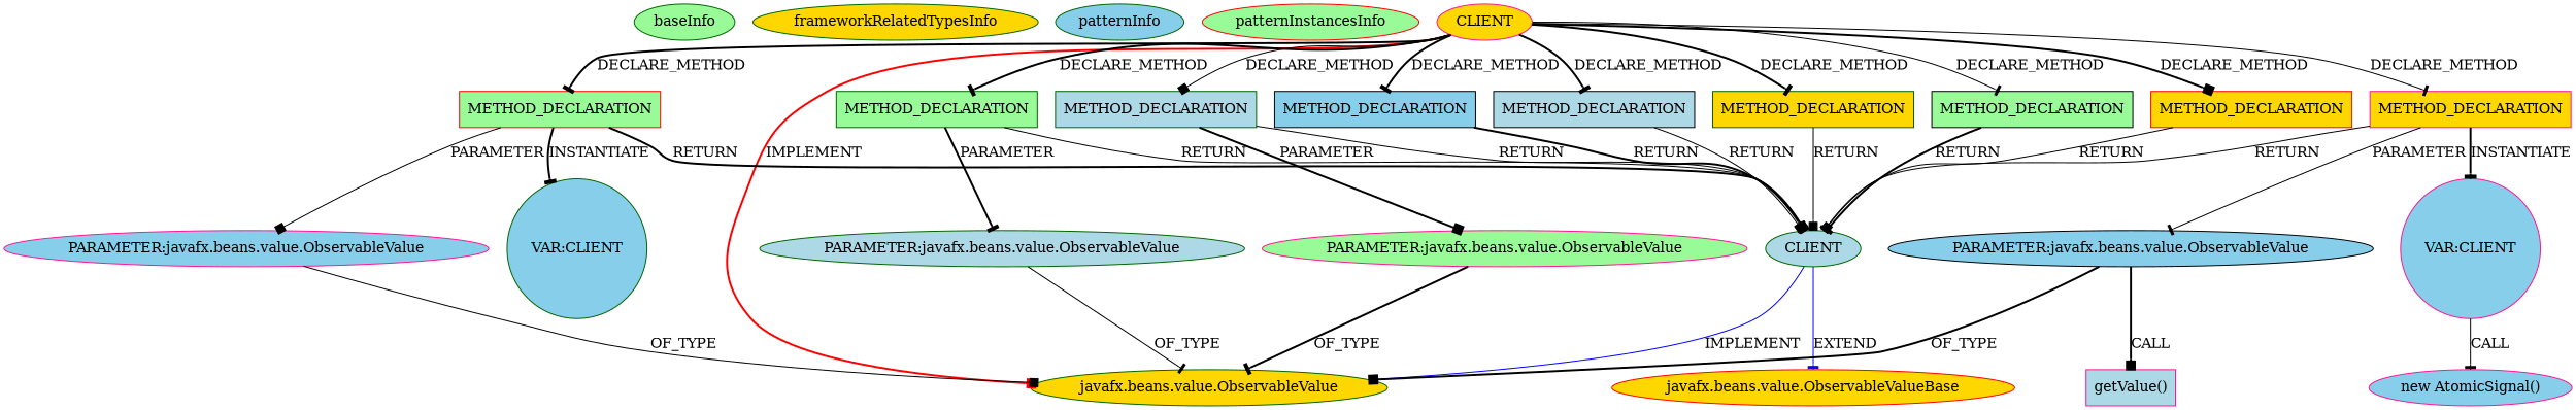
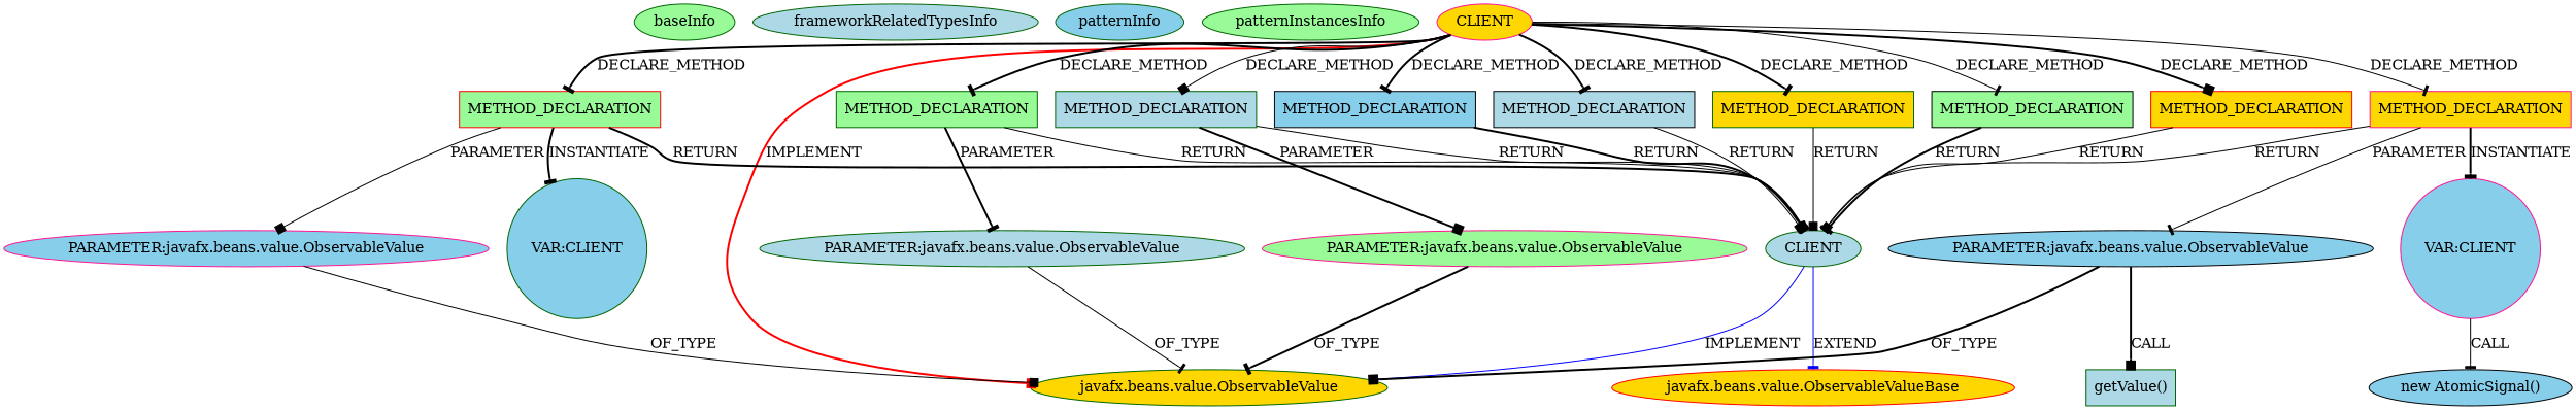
  digraph {
    node [color=darkgreen fillcolor=skyblue style=filled isFrameworkType=false vertexType=CLIENT_METHOD_DECLARATION]
    edge [arrowhead=tee style=bold]
    baseInfo [category=pattern fillcolor=palegreen graphId=226 isAnonymous=false possibleRelation=true isFrameworkType="" vertexType=""]
-   frameworkRelatedTypesInfo [0="javafx.beans.value.ObservableValue" fillcolor=gold isFrameworkType="" vertexType=""]
+   frameworkRelatedTypesInfo [0="javafx.beans.value.ObservableValue" fillcolor=lightblue isFrameworkType="" vertexType=""]
    patternInfo [frequency=2.0 patternRootClient=0 isFrameworkType="" vertexType=""]
-   patternInstancesInfo [0="dimituri-milk~/dimituri-milk/milk-master/milk-core/src/main/java/lv/dimituri/milk/core/Folds.java~Folds~2471" 1="dimituri-milk~/dimituri-milk/milk-master/milk-core/src/main/java/lv/dimituri/milk/core/Filters.java~Filters~2472" color=red fillcolor=palegreen isFrameworkType="" vertexType=""]
+   patternInstancesInfo [0="dimituri-milk~/dimituri-milk/milk-master/milk-core/src/main/java/lv/dimituri/milk/core/Folds.java~Folds~2471" 1="dimituri-milk~/dimituri-milk/milk-master/milk-core/src/main/java/lv/dimituri/milk/core/Filters.java~Filters~2472" fillcolor=palegreen isFrameworkType="" vertexType=""]
    n5 [fillcolor=lightblue label="PARAMETER:javafx.beans.value.ObservableValue" vertexType=PARAMETER_DECLARATION]
    n6 [fillcolor=gold label="javafx.beans.value.ObservableValue" vertexType=FRAMEWORK_INTERFACE_TYPE]
    n7 [color=deeppink fillcolor=gold label=CLIENT vertexType=ROOT_CLIENT_CLASS_DECLARATION]
    n8 [fillcolor=palegreen label=METHOD_DECLARATION shape=box]
    n9 [color=red fillcolor=gold label=METHOD_DECLARATION shape=box]
    n10 [color=black label=METHOD_DECLARATION shape=box]
    n11 [fillcolor=gold label=METHOD_DECLARATION shape=box]
    n12 [color=black fillcolor=palegreen label=METHOD_DECLARATION shape=box]
    n13 [color=red fillcolor=palegreen label=METHOD_DECLARATION shape=box]
    n14 [fillcolor=lightblue label=METHOD_DECLARATION shape=box]
    n15 [color=deeppink fillcolor=gold label=METHOD_DECLARATION shape=box]
    n16 [color=black fillcolor=lightblue label=METHOD_DECLARATION shape=box]
    n17 [fillcolor=lightblue label=CLIENT vertexType=REFERENCE_CLIENT_CLASS_DECLARATION]
    n18 [label="VAR:CLIENT" shape=circle vertexType=VARIABLE_EXPRESION]
    n19 [color=deeppink label="PARAMETER:javafx.beans.value.ObservableValue" vertexType=PARAMETER_DECLARATION]
    n20 [color=deeppink fillcolor=palegreen label="PARAMETER:javafx.beans.value.ObservableValue" vertexType=PARAMETER_DECLARATION]
    n21 [color=deeppink label="VAR:CLIENT" shape=circle vertexType=VARIABLE_EXPRESION]
    n22 [color=black label="PARAMETER:javafx.beans.value.ObservableValue" vertexType=PARAMETER_DECLARATION]
    n23 [color=red fillcolor=gold label="javafx.beans.value.ObservableValueBase" vertexType=FRAMEWORK_CLASS_TYPE]
-   n24 [color=deeppink label="new AtomicSignal()" vertexType=CONSTRUCTOR_CALL]
-   n25 [color=deeppink fillcolor=lightblue label="getValue()" shape=box vertexType=INSIDE_CALL]
+   n24 [color=black label="new AtomicSignal()" vertexType=CONSTRUCTOR_CALL]
+   n25 [fillcolor=lightblue label="getValue()" shape=box vertexType=INSIDE_CALL]
    n5 -> n6 [label=OF_TYPE style=solid]
    n7 -> n6 [arrowhead=box color=red label=IMPLEMENT]
    n7 -> n8 [label=DECLARE_METHOD]
    n7 -> n9 [arrowhead=box label=DECLARE_METHOD]
    n7 -> n10 [label=DECLARE_METHOD]
    n7 -> n11 [label=DECLARE_METHOD]
    n7 -> n12 [label=DECLARE_METHOD style=solid]
    n7 -> n13 [label=DECLARE_METHOD]
    n7 -> n14 [arrowhead=box label=DECLARE_METHOD style=solid]
    n7 -> n15 [label=DECLARE_METHOD style=solid]
    n7 -> n16 [label=DECLARE_METHOD]
    n8 -> n5 [label=PARAMETER]
    n8 -> n17 [arrowhead=box label=RETURN style=solid]
    n9 -> n17 [arrowhead=box label=RETURN style=solid]
    n10 -> n17 [arrowhead=box label=RETURN]
    n11 -> n17 [arrowhead=box label=RETURN style=solid]
    n12 -> n17 [label=RETURN]
    n13 -> n17 [arrowhead=box label=RETURN]
    n13 -> n18 [label=INSTANTIATE]
    n13 -> n19 [arrowhead=box label=PARAMETER style=solid]
    n14 -> n17 [label=RETURN style=solid]
    n14 -> n20 [arrowhead=box label=PARAMETER]
    n15 -> n17 [label=RETURN style=solid]
    n15 -> n21 [label=INSTANTIATE]
    n15 -> n22 [label=PARAMETER style=solid]
    n16 -> n17 [arrowhead=box label=RETURN style=solid]
    n17 -> n6 [arrowhead=box color=blue label=IMPLEMENT style=solid]
    n17 -> n23 [color=blue label=EXTEND style=solid]
    n19 -> n6 [arrowhead=box label=OF_TYPE style=solid]
    n20 -> n6 [label=OF_TYPE]
    n21 -> n24 [label=CALL style=solid]
    n22 -> n6 [arrowhead=box label=OF_TYPE]
    n22 -> n25 [arrowhead=box label=CALL]
  }
